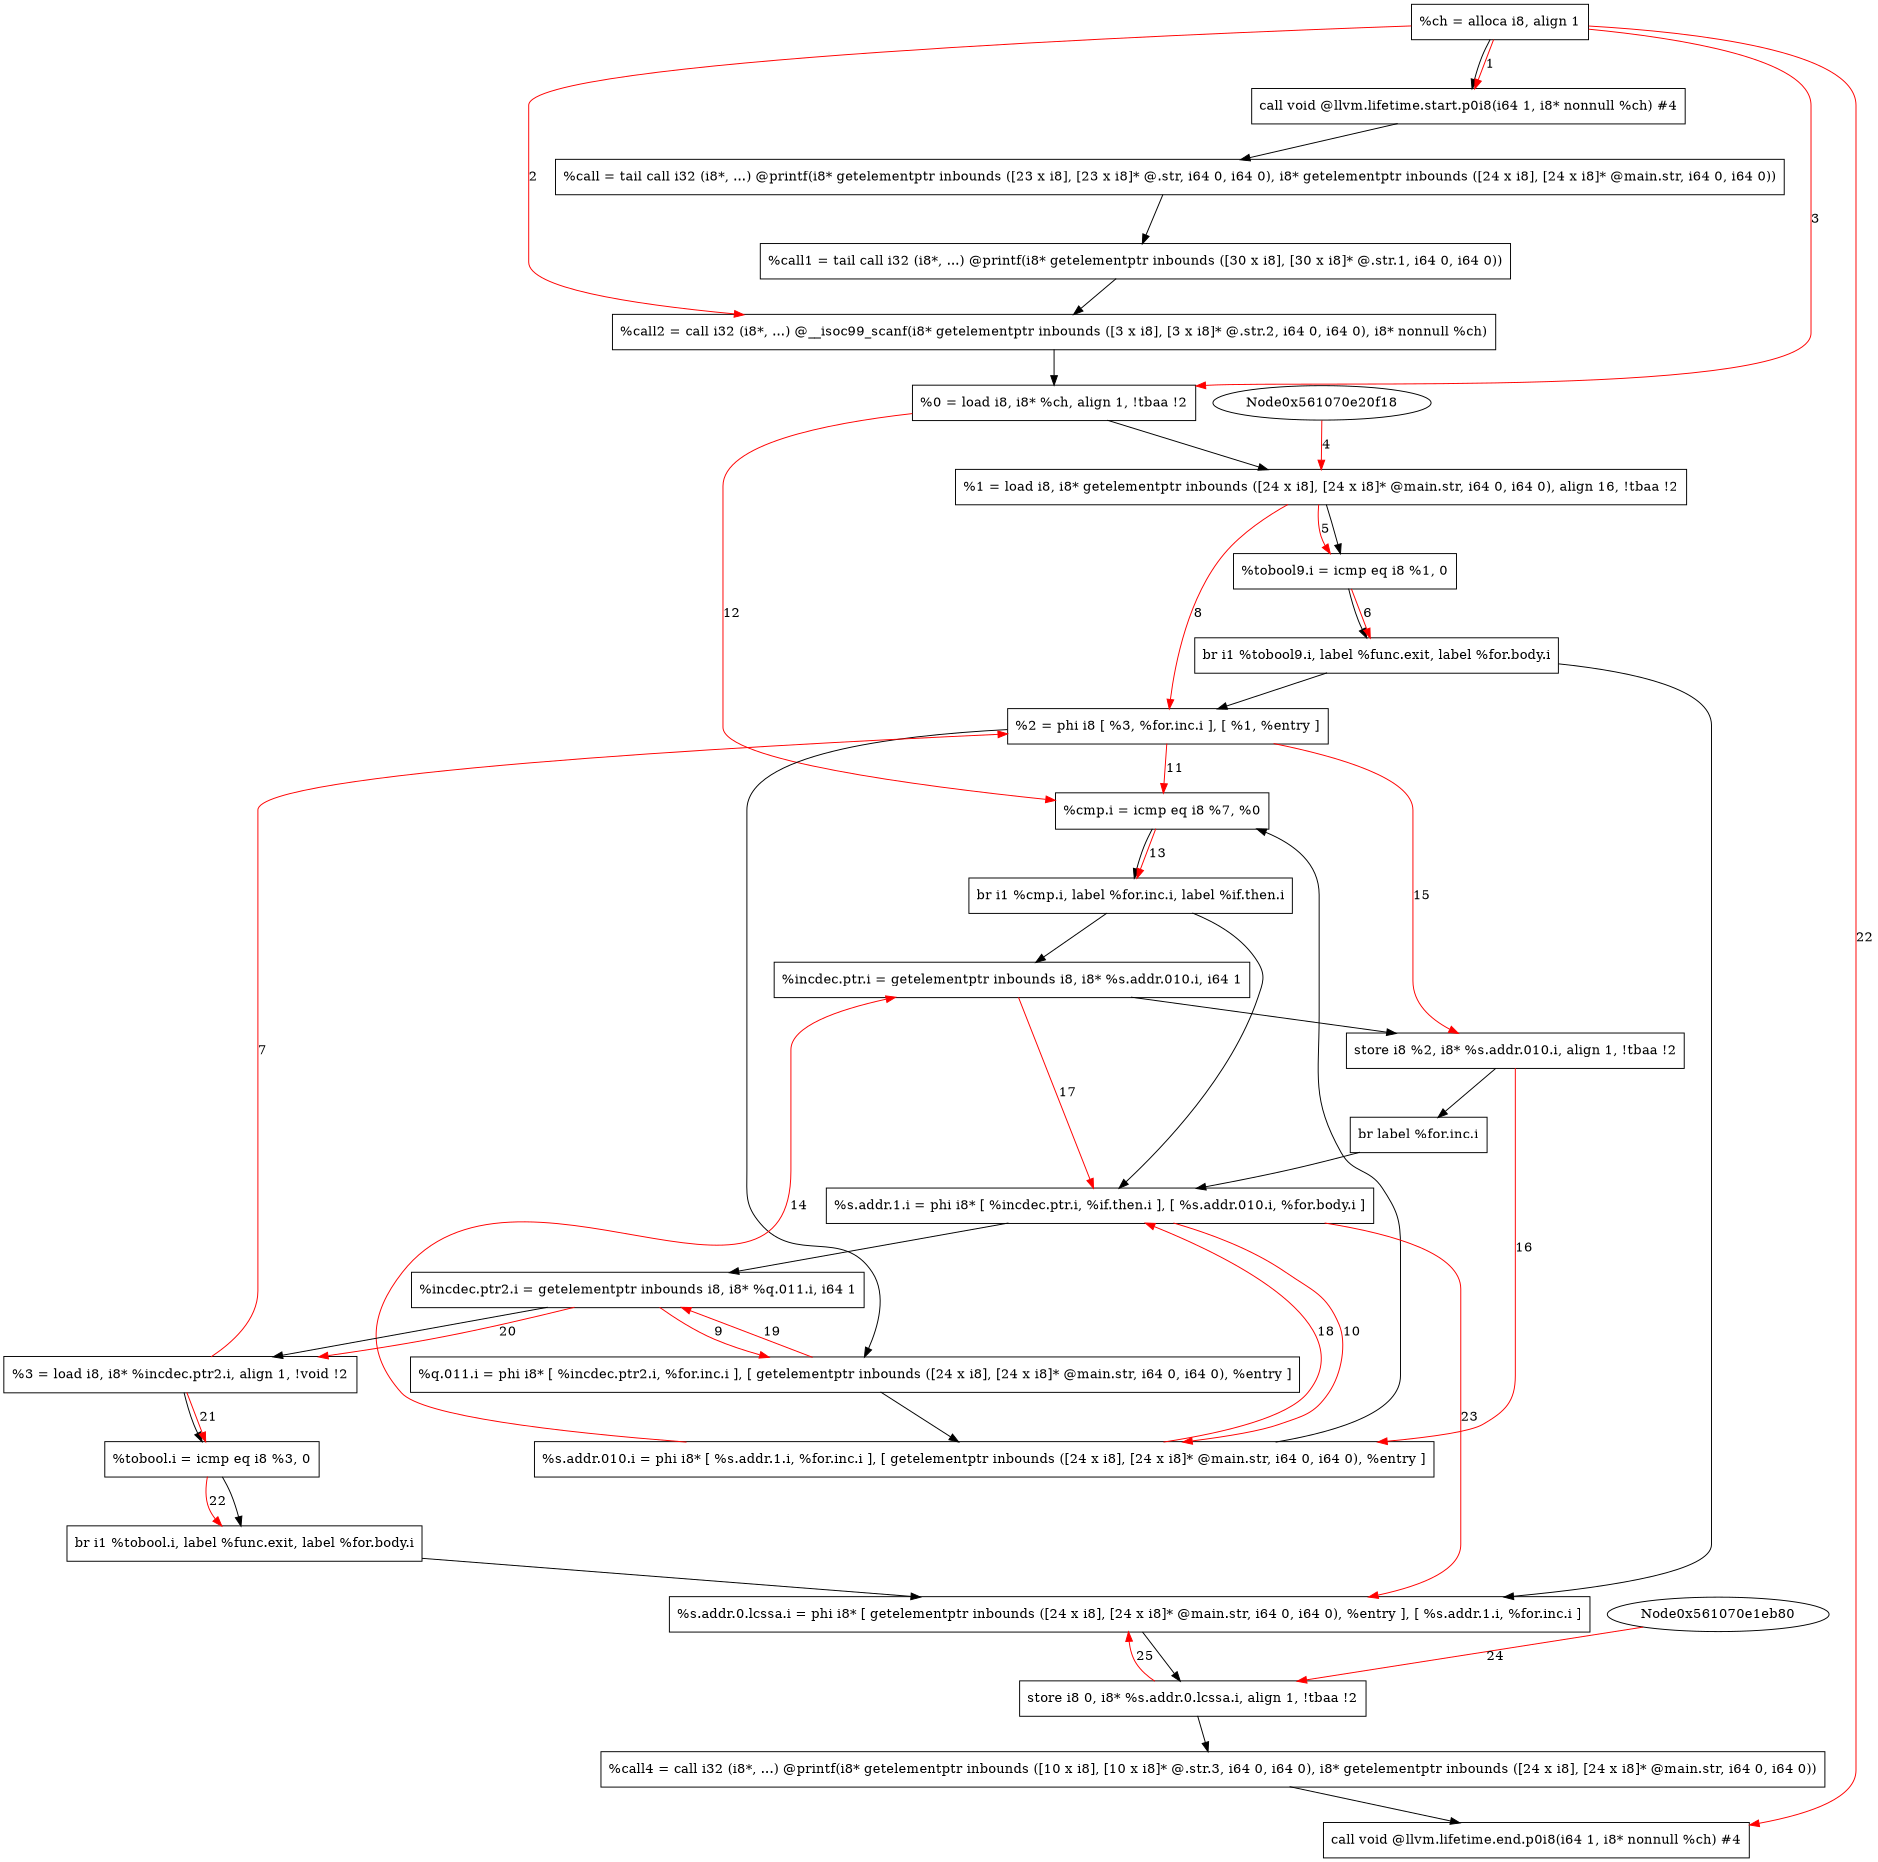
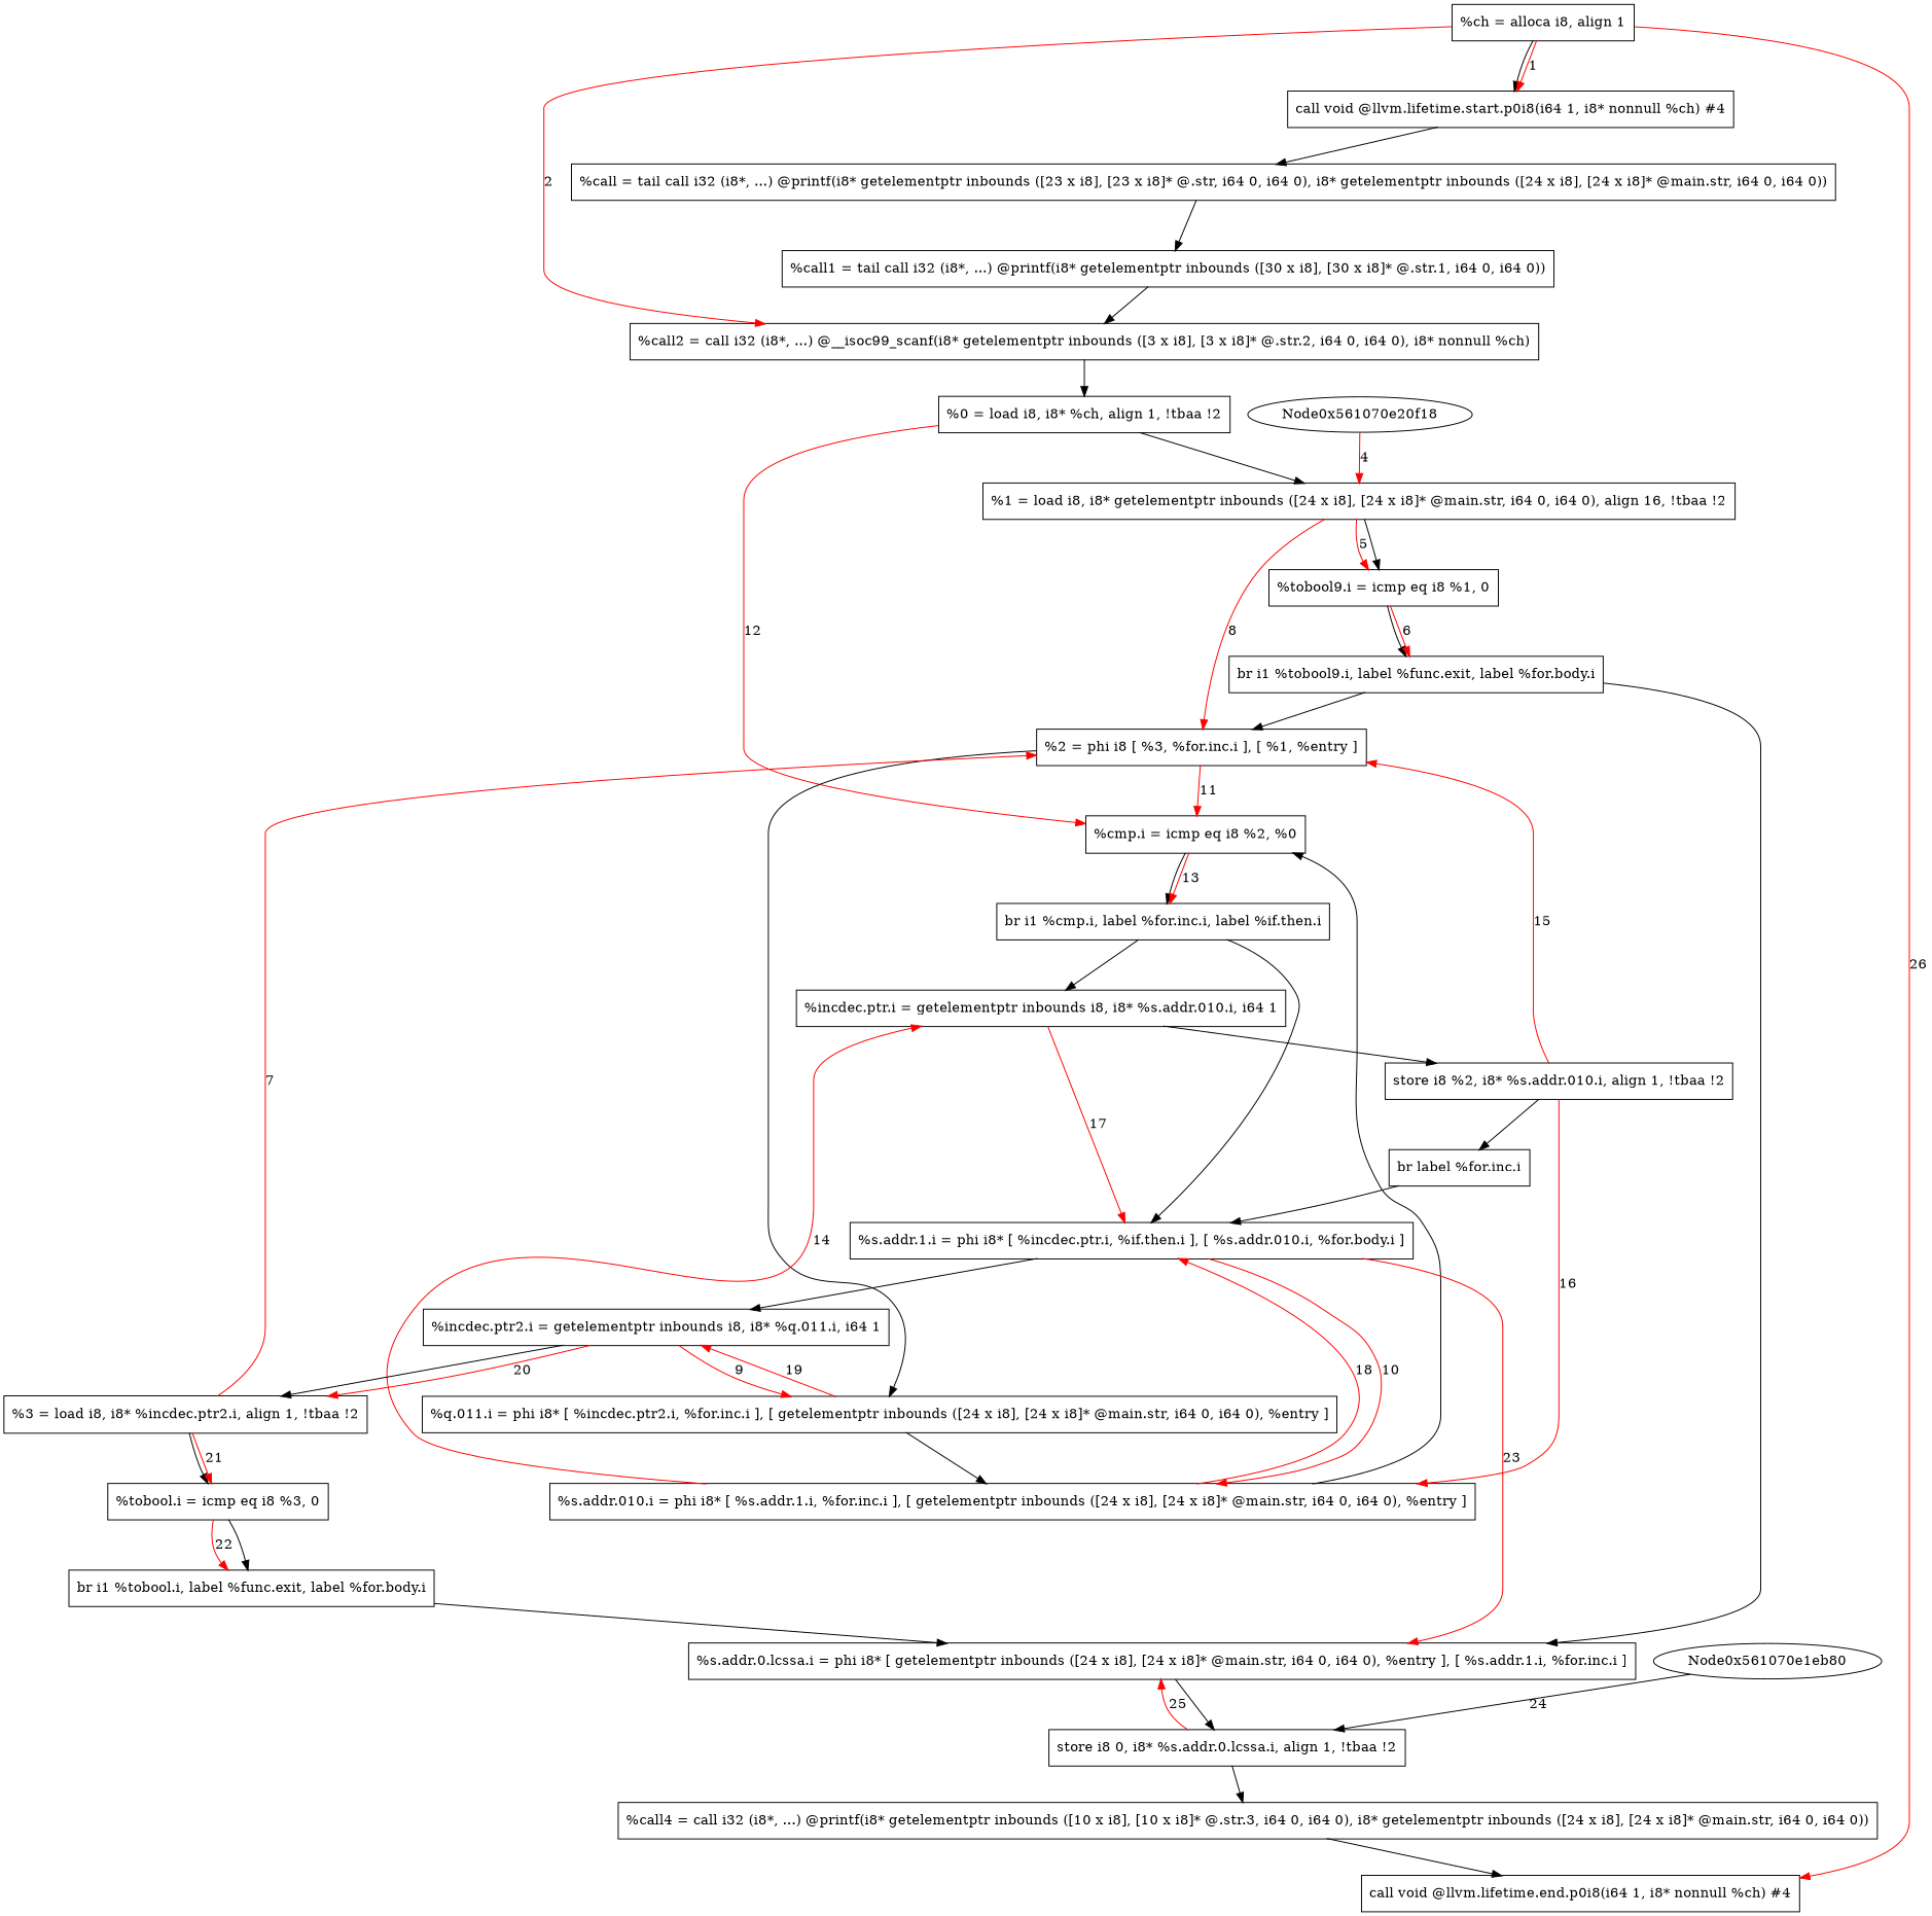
  digraph {
    node [shape=record]
    n1 [label="  %ch = alloca i8, align 1"]
    n2 [label="  call void @llvm.lifetime.start.p0i8(i64 1, i8* nonnull %ch) #4"]
    n3 [label="  %call2 = call i32 (i8*, ...) @__isoc99_scanf(i8* getelementptr inbounds ([3 x i8], [3 x i8]* @.str.2, i64 0, i64 0), i8* nonnull %ch)"]
    n4 [label="  %0 = load i8, i8* %ch, align 1, !tbaa !2"]
    n5 [label="  call void @llvm.lifetime.end.p0i8(i64 1, i8* nonnull %ch) #4"]
    n6 [label="  %call = tail call i32 (i8*, ...) @printf(i8* getelementptr inbounds ([23 x i8], [23 x i8]* @.str, i64 0, i64 0), i8* getelementptr inbounds ([24 x i8], [24 x i8]* @main.str, i64 0, i64 0))"]
    n7 [label="  %1 = load i8, i8* getelementptr inbounds ([24 x i8], [24 x i8]* @main.str, i64 0, i64 0), align 16, !tbaa !2"]
-   n8 [label="%cmp.i = icmp eq i8 %7, %0"]
+   n8 [label="  %cmp.i = icmp eq i8 %2, %0"]
    n9 [label="  %call1 = tail call i32 (i8*, ...) @printf(i8* getelementptr inbounds ([30 x i8], [30 x i8]* @.str.1, i64 0, i64 0))"]
    n10 [label="  %tobool9.i = icmp eq i8 %1, 0"]
    n11 [label="  %2 = phi i8 [ %3, %for.inc.i ], [ %1, %entry ]"]
    n12 [label="  br i1 %cmp.i, label %for.inc.i, label %if.then.i"]
    n13 [label="  br i1 %tobool9.i, label %func.exit, label %for.body.i"]
    n14 [label="  %q.011.i = phi i8* [ %incdec.ptr2.i, %for.inc.i ], [ getelementptr inbounds ([24 x i8], [24 x i8]* @main.str, i64 0, i64 0), %entry ]"]
    n15 [label="  store i8 %2, i8* %s.addr.010.i, align 1, !tbaa !2"]
    n16 [label="  %s.addr.0.lcssa.i = phi i8* [ getelementptr inbounds ([24 x i8], [24 x i8]* @main.str, i64 0, i64 0), %entry ], [ %s.addr.1.i, %for.inc.i ]"]
    n17 [label="  store i8 0, i8* %s.addr.0.lcssa.i, align 1, !tbaa !2"]
    n18 [label="  %s.addr.010.i = phi i8* [ %s.addr.1.i, %for.inc.i ], [ getelementptr inbounds ([24 x i8], [24 x i8]* @main.str, i64 0, i64 0), %entry ]"]
    n19 [label="  %incdec.ptr2.i = getelementptr inbounds i8, i8* %q.011.i, i64 1"]
    n20 [label="  br label %for.inc.i"]
    n21 [label="  %incdec.ptr.i = getelementptr inbounds i8, i8* %s.addr.010.i, i64 1"]
    n22 [label="  %s.addr.1.i = phi i8* [ %incdec.ptr.i, %if.then.i ], [ %s.addr.010.i, %for.body.i ]"]
-   n23 [label="%3 = load i8, i8* %incdec.ptr2.i, align 1, !void !2"]
+   n23 [label="  %3 = load i8, i8* %incdec.ptr2.i, align 1, !tbaa !2"]
    n24 [label="  %tobool.i = icmp eq i8 %3, 0"]
    n25 [label="  br i1 %tobool.i, label %func.exit, label %for.body.i"]
    n26 [label="  %call4 = call i32 (i8*, ...) @printf(i8* getelementptr inbounds ([10 x i8], [10 x i8]* @.str.3, i64 0, i64 0), i8* getelementptr inbounds ([24 x i8], [24 x i8]* @main.str, i64 0, i64 0))"]
    Node0x561070e20f18 [shape=""]
    Node0x561070e1eb80 [shape=""]
    n1 -> n2
    n1 -> n2 [color=red label=1]
    n1 -> n3 [color=red label=2]
-   n1 -> n4 [color=red label=3]
-   n1 -> n5 [color=red label=22]
+   n1 -> n5 [color=red label=26]
    n2 -> n6
    n3 -> n4
    n4 -> n7
    n4 -> n8 [color=red label=12]
    n6 -> n9
    n7 -> n10
    n7 -> n10 [color=red label=5]
    n7 -> n11 [color=red label=8]
    n8 -> n12
    n8 -> n12 [color=red label=13]
    n9 -> n3
    n10 -> n13
    n10 -> n13 [color=red label=6]
    n11 -> n8 [color=red label=11]
    n11 -> n14
-   n11 -> n15 [color=red label=15]
+   n15 -> n11 [color=red label=15]
    n12 -> n21
    n12 -> n22
    n13 -> n11
    n13 -> n16
    n14 -> n18
    n14 -> n19 [color=red label=19]
    n15 -> n18 [color=red label=16]
    n15 -> n20
    n16 -> n17
    n17 -> n16 [color=red label=25]
    n17 -> n26
    n18 -> n8
    n18 -> n21 [color=red label=14]
    n18 -> n22 [color=red label=18]
    n19 -> n14 [color=red label=9]
    n19 -> n23
    n19 -> n23 [color=red label=20]
    n20 -> n22
    n21 -> n15
    n21 -> n22 [color=red label=17]
    n22 -> n16 [color=red label=23]
    n22 -> n18 [color=red label=10]
    n22 -> n19
    n23 -> n11 [color=red label=7]
    n23 -> n24
    n23 -> n24 [color=red label=21]
    n24 -> n25
    n24 -> n25 [color=red label=22]
    n25 -> n16
    n26 -> n5
    Node0x561070e20f18 -> n7 [color=red label=4]
-   Node0x561070e1eb80 -> n17 [color=red label=24]
+   Node0x561070e1eb80 -> n17 [color=black label=24]
  }
